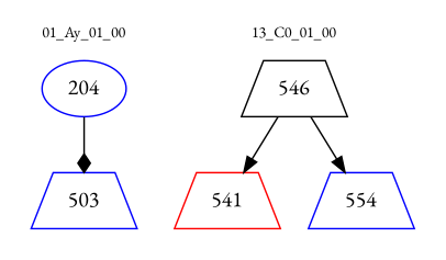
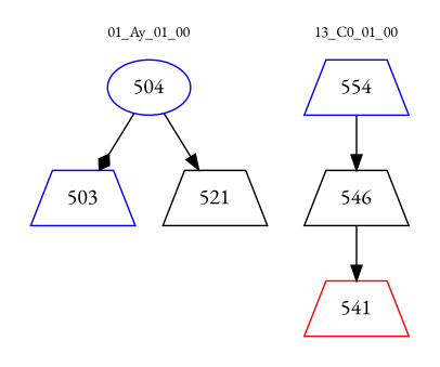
  digraph {
    fontname="EB Garamond"
    node [color=blue fontname="EB Garamond" shape=trapezium]
    edge [arrowhead=normal color=black fontname="EB Garamond"]
-   n1 [label=204 shape=ellipse]
+   n1 [label=504 shape=ellipse]
    n2 [label=503]
+   n3 [color=black label=521]
    n4 [color=black label=546]
    n5 [color=red label=541]
    n6 [label=554]
    subgraph cluster_1 {
      color=white
      fontsize=10
      label="01_Ay_01_00"
      n1
      n2
+     n3
    }
    subgraph cluster_2 {
      color=white
      fontsize=10
      label="13_C0_01_00"
      n4
      n5
      n6
    }
    n1 -> n2 [arrowhead=diamond]
+   n1 -> n3
    n4 -> n5
-   n4 -> n6
+   n6 -> n4
  }
